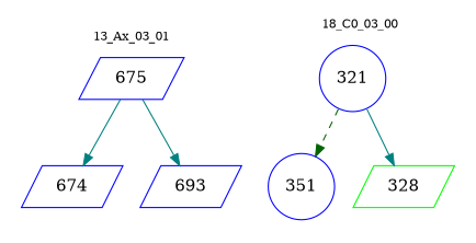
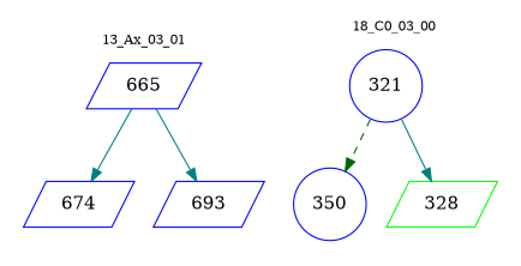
  digraph {
    node [color=blue shape=parallelogram]
    edge [color=teal style=solid]
-   n1 [label=675]
+   n1 [label=665]
    n2 [label=674]
    n3 [label=693]
    n4 [label=321 shape=circle]
-   n5 [label=351 shape=circle]
+   n5 [label=350 shape=circle]
    n6 [color=green label=328]
    subgraph cluster_1 {
      color=white
      fontsize=10
      label="13_Ax_03_01"
      n1
      n2
      n3
    }
    subgraph cluster_2 {
      color=white
      fontsize=10
      label="18_C0_03_00"
      n4
      n5
      n6
    }
    n1 -> n2
    n1 -> n3
    n4 -> n5 [color=darkgreen style=dashed]
    n4 -> n6
  }
